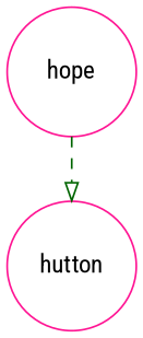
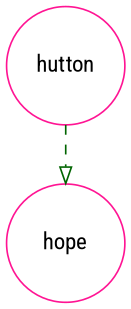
  digraph {
    fontname="Roboto Condensed"
    node [fillcolor=white fixedsize=true shape=circle style=filled color=deeppink fontname="Roboto Condensed"]
    hutton [height=1 width=1]
    hope [height=1 width=1]
-   hope -> hutton [arrowhead=onormal color=darkgreen penwidth=1 style=dashed fontname="Roboto Condensed"]
+   hutton -> hope [arrowhead=onormal color=darkgreen penwidth=1 style=dashed fontname="Roboto Condensed"]
  }
